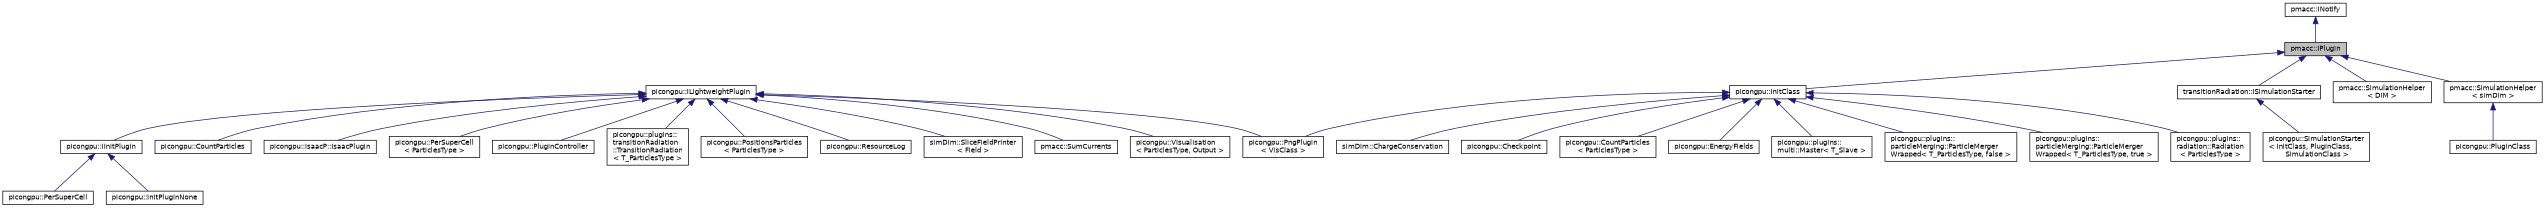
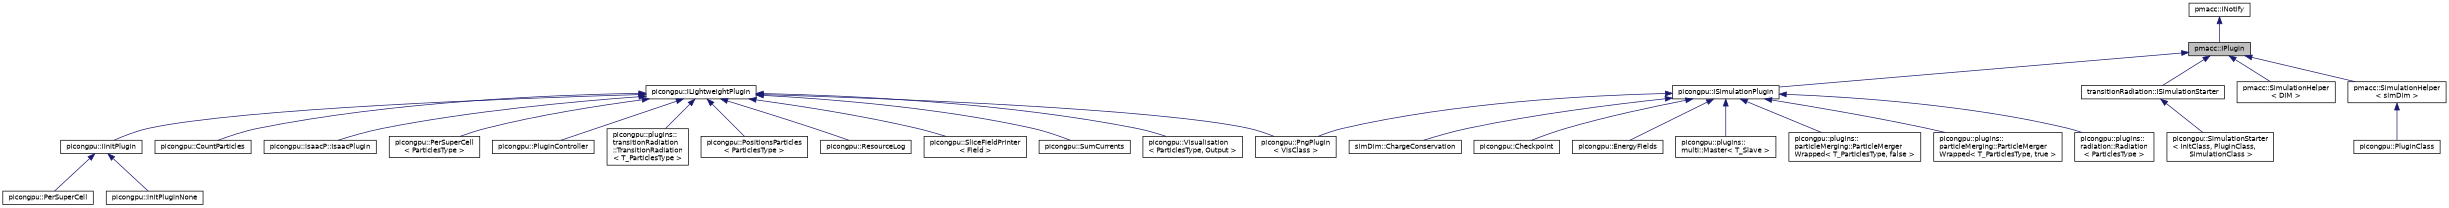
  digraph {
    rankdir=TB
    node [color=black fillcolor=white fontname=Helvetica fontsize=10 shape=record style=filled]
    edge [color=midnightblue dir=back fontname=Helvetica fontsize=10 labelfontname=Helvetica labelfontsize=10 style=solid]
    n1 [fillcolor=grey75 fontcolor=black height=0.2 label="pmacc::IPlugin" width=0.4]
-   n2 [height=0.2 label="picongpu::InitClass" width=0.4]
+   n2 [height=0.2 label="picongpu::ISimulationPlugin" width=0.4]
    n3 [height=0.2 label="transitionRadiation::ISimulationStarter" width=0.4]
    n4 [height=0.2 label="pmacc::SimulationHelper\l\< DIM \>" width=0.4]
    n5 [height=0.2 label="pmacc::SimulationHelper\l\< simDim \>" width=0.4]
    n6 [height=0.2 label="simDim::ChargeConservation" width=0.4]
    n7 [height=0.2 label="picongpu::Checkpoint" width=0.4]
-   n8 [height=0.2 label="picongpu::CountParticles\l\< ParticlesType \>" width=0.4]
    n9 [height=0.2 label="picongpu::EnergyFields" width=0.4]
    n10 [height=0.2 label="picongpu::plugins::\lmulti::Master\< T_Slave \>" width=0.4]
    n11 [height=0.2 label="picongpu::plugins::\lparticleMerging::ParticleMerger\lWrapped\< T_ParticlesType, false \>" width=0.4]
    n12 [height=0.2 label="picongpu::plugins::\lparticleMerging::ParticleMerger\lWrapped\< T_ParticlesType, true \>" width=0.4]
    n13 [height=0.2 label="picongpu::plugins::\lradiation::Radiation\l\< ParticlesType \>" width=0.4]
    n14 [height=0.2 label="picongpu::PngPlugin\l\< VisClass \>" width=0.4]
    n15 [height=0.2 label="picongpu::SimulationStarter\l\< InitClass, PluginClass,\l SimulationClass \>" width=0.4]
    n16 [height=0.2 label="picongpu::PluginClass" width=0.4]
    n17 [height=0.2 label="pmacc::INotify" width=0.4]
    n18 [height=0.2 label="picongpu::ILightweightPlugin" width=0.4]
    n19 [height=0.2 label="picongpu::IInitPlugin" width=0.4]
    n20 [height=0.2 label="picongpu::CountParticles" width=0.4]
    n21 [height=0.2 label="picongpu::isaacP::IsaacPlugin" width=0.4]
    n22 [height=0.2 label="picongpu::PerSuperCell\l\< ParticlesType \>" width=0.4]
    n23 [height=0.2 label="picongpu::PluginController" width=0.4]
    n24 [height=0.2 label="picongpu::plugins::\ltransitionRadiation\l::TransitionRadiation\l\< T_ParticlesType \>" width=0.4]
    n25 [height=0.2 label="picongpu::PositionsParticles\l\< ParticlesType \>" width=0.4]
    n26 [height=0.2 label="picongpu::ResourceLog" width=0.4]
-   n27 [height=0.2 label="simDim::SliceFieldPrinter\l\< Field \>" width=0.4]
-   n28 [height=0.2 label="pmacc::SumCurrents" width=0.4]
+   n27 [height=0.2 label="picongpu::SliceFieldPrinter\l\< Field \>" width=0.4]
+   n28 [height=0.2 label="picongpu::SumCurrents" width=0.4]
    n29 [height=0.2 label="picongpu::Visualisation\l\< ParticlesType, Output \>" width=0.4]
    n30 [height=0.2 label="picongpu::PerSuperCell" width=0.4]
    n31 [height=0.2 label="picongpu::InitPluginNone" width=0.4]
    n1 -> n2
    n1 -> n3
    n1 -> n4
    n1 -> n5
    n2 -> n6
    n2 -> n7
-   n2 -> n8
    n2 -> n9
    n2 -> n10
    n2 -> n11
    n2 -> n12
    n2 -> n13
    n2 -> n14
    n3 -> n15
    n5 -> n16
    n17 -> n1
    n18 -> n14
    n18 -> n19
    n18 -> n20
    n18 -> n21
    n18 -> n22
    n18 -> n23
    n18 -> n24
    n18 -> n25
    n18 -> n26
    n18 -> n27
    n18 -> n28
    n18 -> n29
    n19 -> n30
    n19 -> n31
  }
